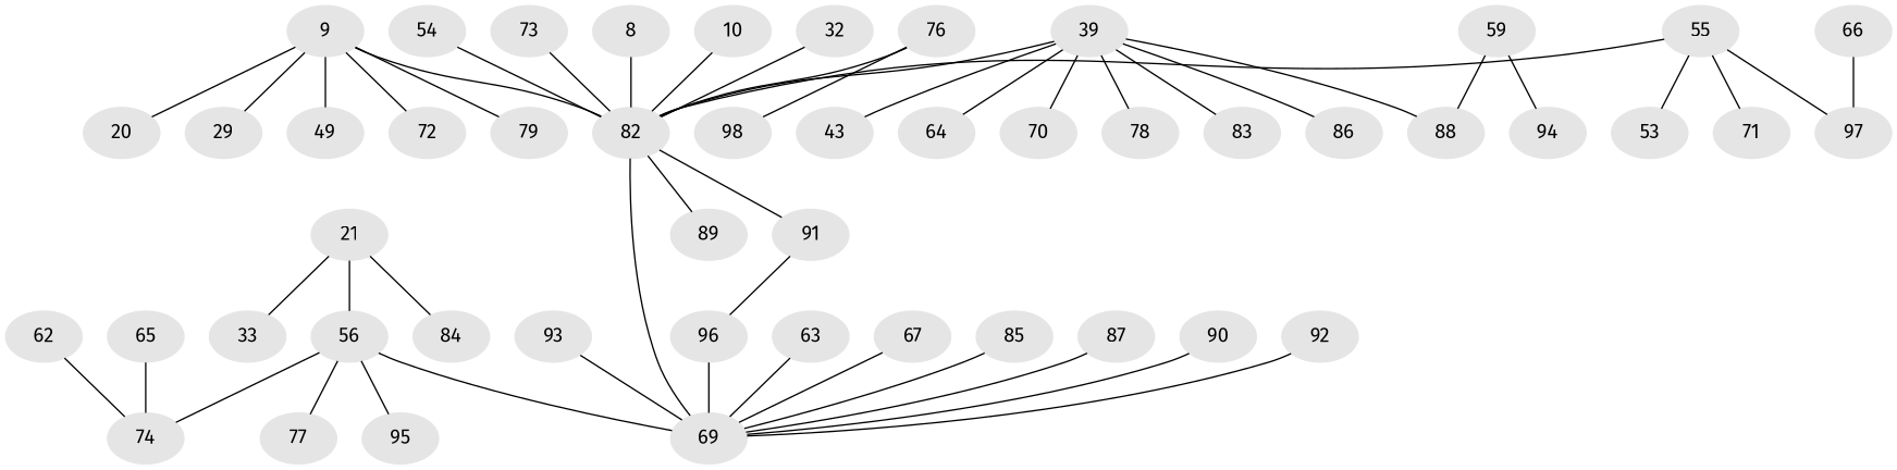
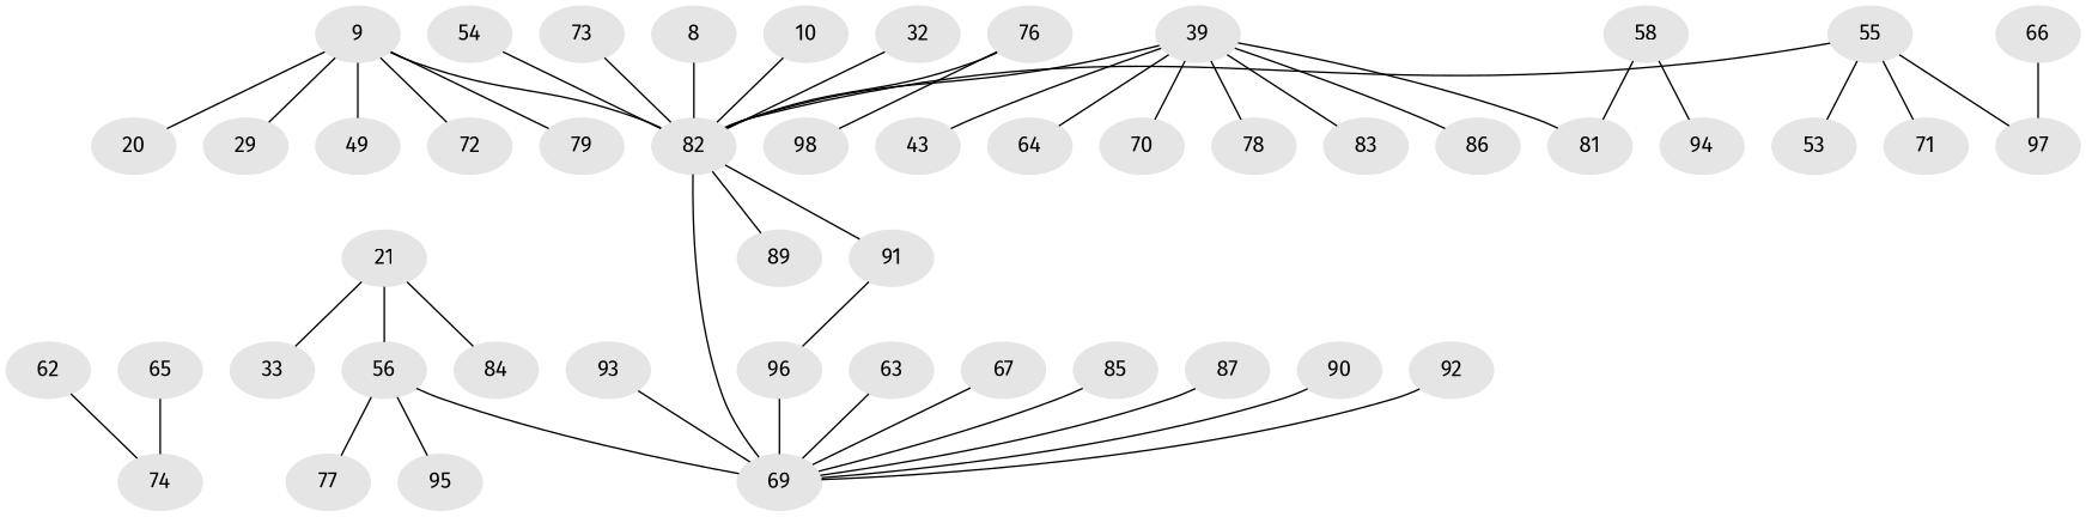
  graph {
    fontname="Fira Sans"
    node [color=gray90 fontname="Fira Sans" style=filled]
    edge [fontname="Fira Sans"]
    82 [super="+68+69+3"]
    n2 [label=69 super="+51+61+88"]
    89
    91
    8
    9 [super="+5"]
    29 [super="+26"]
    49
    72
    79
    n11 [label=20]
    21 [super="+19"]
    33
    56 [super="+45+13"]
    84
    74 [super="+36"]
    77
    95
    n19 [label=10 super="+24"]
    32 [super="+28"]
    39 [super="+14+10+25"]
    n22 [label=43]
    64
    70
    78
-   81 [super="+44" label=88]
+   81 [super="+44"]
    83
    86
    n29 [label=55 super="+34+42"]
    53
    71
    97 [super="+59"]
    54
-   58 [label=59]
+   58
    94
    62
    63
    65 [super="+37"]
    66
    67
    73
    76
    98
    96 [super="+46"]
    85
    87
    90
    92
    93
    82 -- n2 [weight=3]
    82 -- 89
    82 -- 91
    91 -- 96
    8 -- 82
    9 -- 82 [weight=2]
    9 -- 29
    9 -- 49
    9 -- 72
    9 -- 79
    9 -- n11
    21 -- 33
    21 -- 56 [weight=3]
    21 -- 84
    56 -- n2 [weight=2]
-   56 -- 74
    56 -- 77
    56 -- 95
    n19 -- 82
    32 -- 82
    39 -- 82
    39 -- n22
    39 -- 64
    39 -- 70
    39 -- 78
    39 -- 81
    39 -- 83
    39 -- 86
    n29 -- 82
    n29 -- 53
    n29 -- 71
    n29 -- 97
    54 -- 82
    58 -- 81
    58 -- 94
    62 -- 74
    63 -- n2
    65 -- 74
    66 -- 97
    67 -- n2
    73 -- 82
    76 -- 82
    76 -- 98
    96 -- n2
    85 -- n2
    87 -- n2
    90 -- n2
    92 -- n2
    93 -- n2
  }
